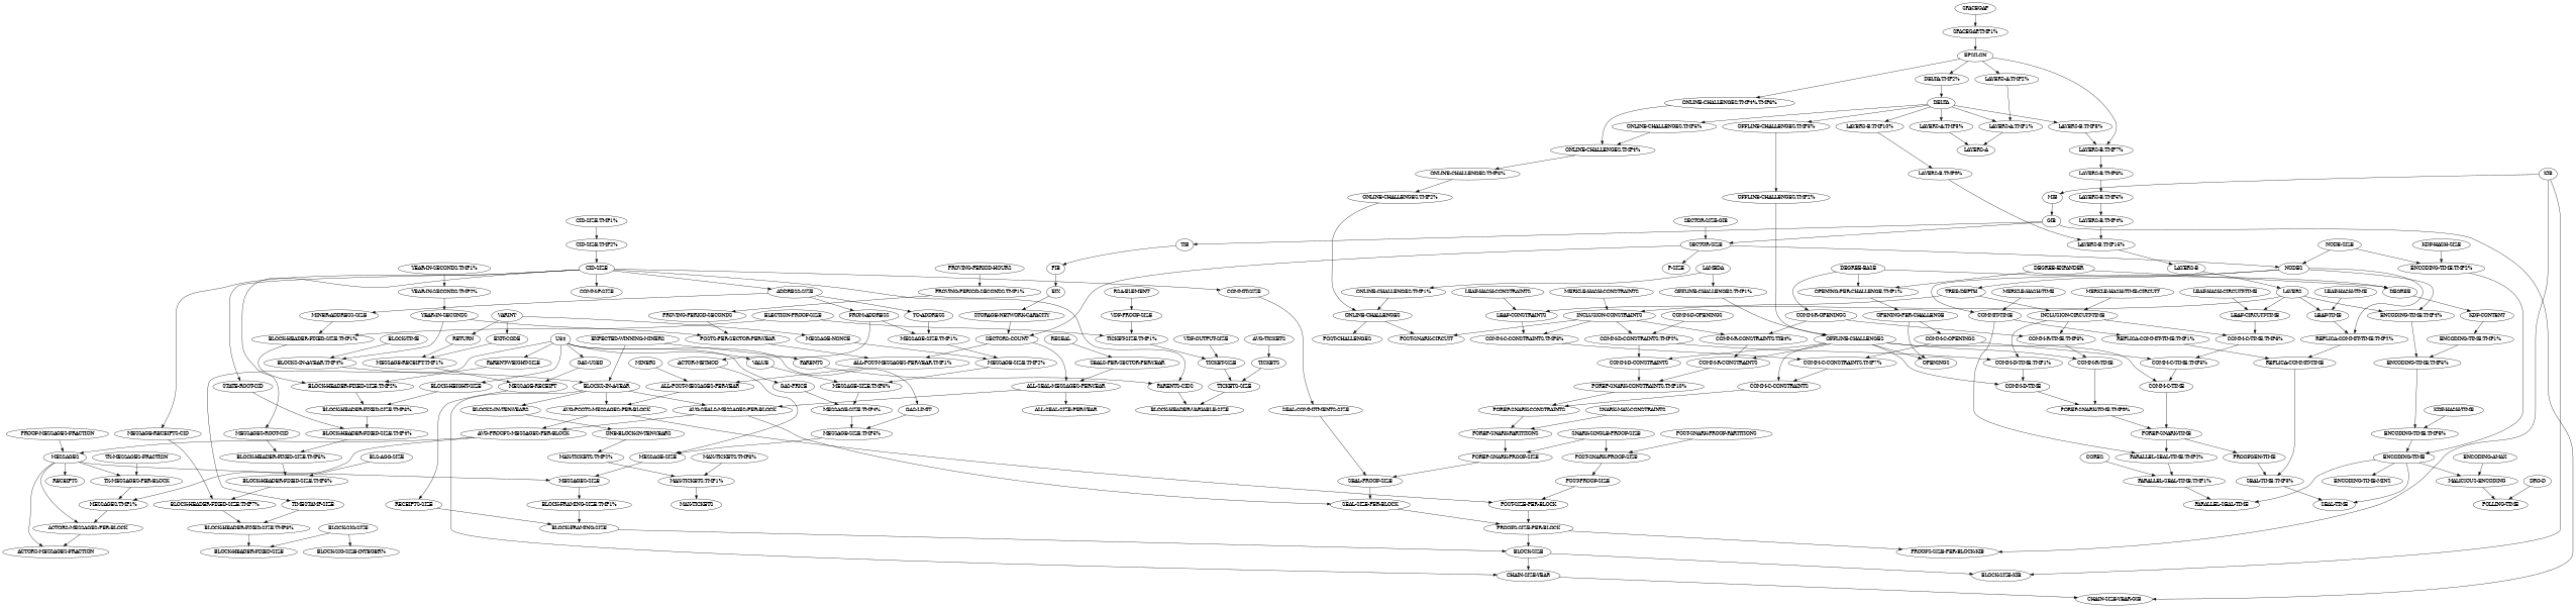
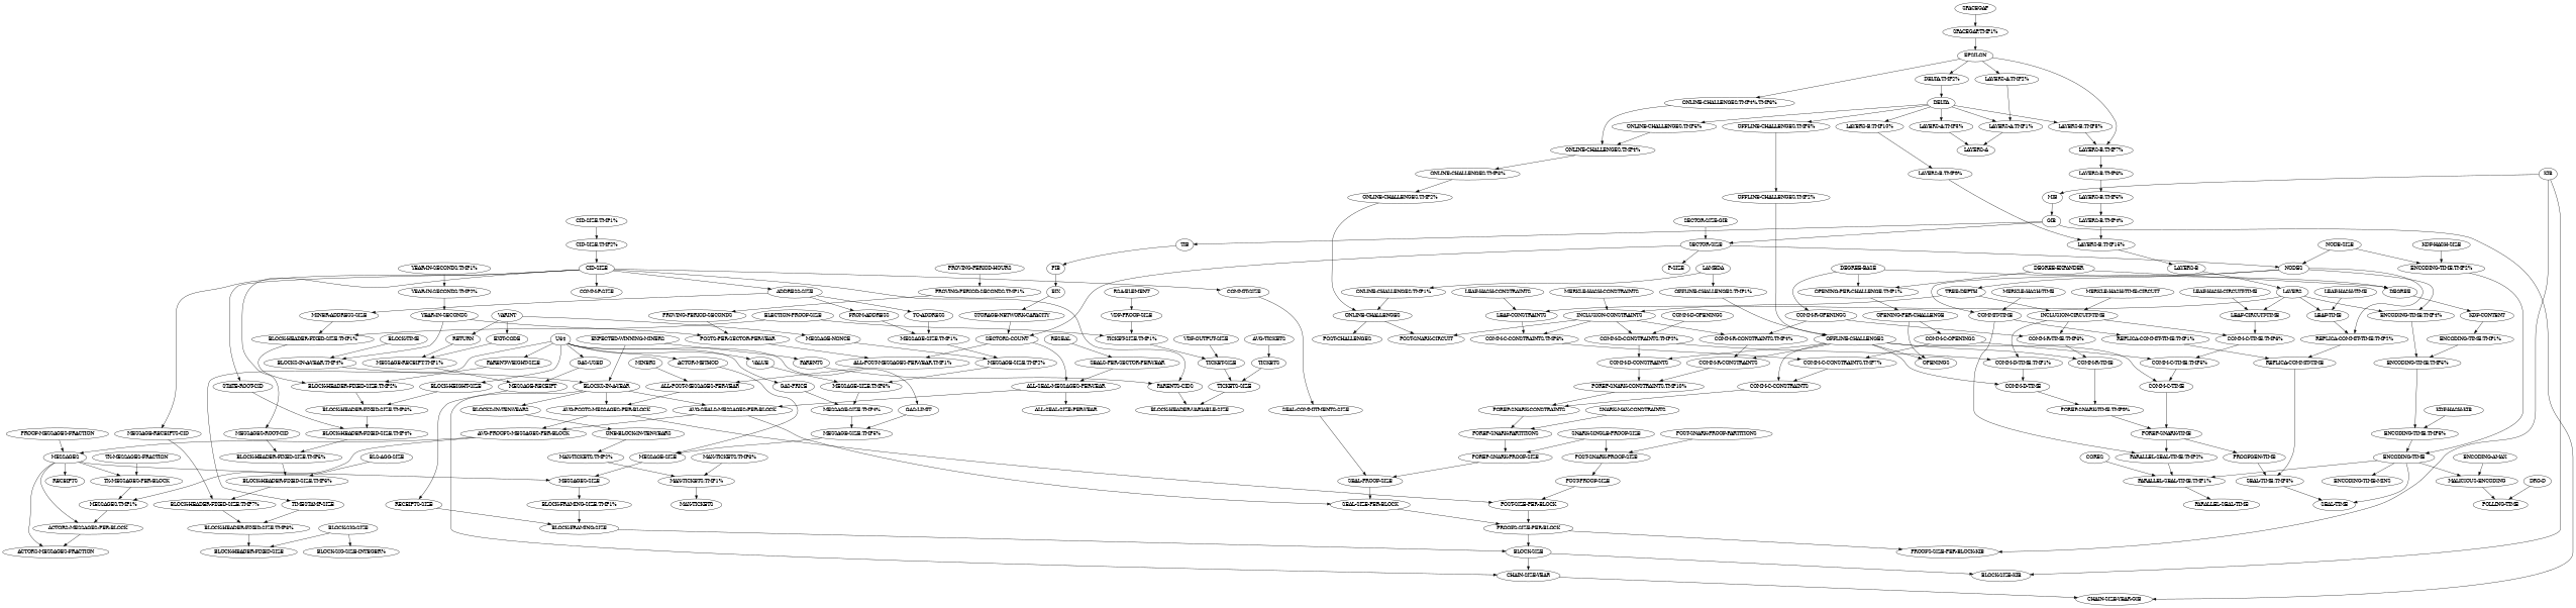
  digraph {
    n1 [label="ACTORS-MESSAGES-FRACTION"]
    n2 [label="ACTORS-MESSAGES-PER-BLOCK"]
    n3 [label="MESSAGES.TMP1%"]
    n4 [label="TX-MESSAGES-FRACTION"]
    n5 [label="TX-MESSAGES-PER-BLOCK"]
    n6 [label="BLOCK-SIZE-KIB"]
    n7 [label="CHAIN-SIZE-YEAR-GIB"]
    n8 [label="CHAIN-SIZE-YEAR"]
    n9 [label="BLOCK-SIZE"]
    n10 [label="BLOCK-FRAMING-SIZE"]
    n11 [label="RECEIPTS-SIZE"]
    n12 [label=RECEIPTS]
    n13 [label="BLOCK-FRAMING-SIZE.TMP1%"]
    n14 [label="MESSAGES-SIZE"]
    n15 [label=MESSAGES]
    n16 [label="PROOF-MESSAGES-FRACTION"]
    n17 [label="PROOFS-SIZE-PER-BLOCK-KIB"]
    n18 [label="PROOFS-SIZE-PER-BLOCK"]
    n19 [label="POST-SIZE-PER-BLOCK"]
    n20 [label="SEAL-SIZE-PER-BLOCK"]
    n21 [label="AVG-PROOFS-MESSAGES-PER-BLOCK"]
    n22 [label="AVG-POSTS-MESSAGES-PER-BLOCK"]
    n23 [label="AVG-SEALS-MESSAGES-PER-BLOCK"]
    n24 [label="ALL-POST-MESSAGES-PER-YEAR"]
    n25 [label=MINERS]
    n26 [label="ALL-POST-MESSAGES-PER-YEAR.TMP1%"]
    n27 [label="ALL-SEAL-SIZE-PER-YEAR"]
    n28 [label="ALL-SEAL-MESSAGES-PER-YEAR"]
    n29 [label="SECTORS-COUNT"]
    n30 [label="STORAGE-NETWORK-CAPACITY"]
    n31 [label="POSTS-PER-SECTOR-PER-YEAR"]
    n32 [label="SEALS-PER-SECTOR-PER-YEAR"]
    n33 [label=RESEAL]
    n34 [label="PROVING-PERIOD-SECONDS"]
    n35 [label="PROVING-PERIOD-SECONDS.TMP1%"]
    n36 [label="PROVING-PERIOD-HOURS"]
    n37 [label="P-SIZE"]
    n38 [label="COMM-P-SIZE"]
    n39 [label="MAX-TICKETS"]
    n40 [label="MAX-TICKETS.TMP3%"]
    n41 [label="MAX-TICKETS.TMP1%"]
    n42 [label="MAX-TICKETS.TMP2%"]
    n43 [label="ONE-BLOCK-IN-TEN-YEARS"]
    n44 [label="BLOCKS-IN-TEN-YEARS"]
    n45 [label="BLOCKS-IN-A-YEAR"]
    n46 [label="BLOCKS-IN-A-YEAR.TMP4%"]
    n47 [label="BLOCK-TIME"]
    n48 [label="BLOCK-HEADER-VARIABLE-SIZE"]
    n49 [label="TICKETS-SIZE"]
    n50 [label=TICKETS]
    n51 [label="AVG-TICKETS"]
    n52 [label="POST-PROOF-SIZE"]
    n53 [label="POST-SNARK-PROOF-PARTITIONS"]
    n54 [label="POST-SNARK-PROOF-SIZE"]
    n55 [label="POST-SNARK-CIRCUIT"]
    n56 [label="POST-CHALLENGES"]
    n57 [label="PARALLEL-SEAL-TIME"]
    n58 [label="PARALLEL-SEAL-TIME.TMP1%"]
    n59 [label=CORES]
    n60 [label="PARALLEL-SEAL-TIME.TMP2%"]
    n61 [label="SEAL-TIME"]
    n62 [label="SEAL-TIME.TMP3%"]
    n63 [label="SEAL-PROOF-SIZE"]
    n64 [label="PROOFGEN-TIME"]
    n65 [label="SNARK-SINGLE-PROOF-SIZE"]
    n66 [label="POREP-SNARK-PROOF-SIZE"]
    n67 [label="POREP-SNARK-PARTITIONS"]
    n68 [label="SNARK-MAX-CONSTRAINTS"]
    n69 [label="POREP-SNARK-CONSTRAINTS"]
    n70 [label="POREP-SNARK-TIME"]
    n71 [label="COMM-C-CONSTRAINTS"]
    n72 [label="COMM-C-CONSTRAINTS.TMP7%"]
    n73 [label="COMM-C-TIME"]
    n74 [label="COMM-C-TIME.TMP5%"]
    n75 [label="COMM-C-OPENINGS"]
    n76 [label=OPENINGS]
    n77 [label="OPENING-PER-CHALLENGE"]
    n78 [label="OPENING-PER-CHALLENGE.TMP1%"]
    n79 [label="ONLINE-CHALLENGES"]
    n80 [label="ONLINE-CHALLENGES.TMP2%"]
    n81 [label="ONLINE-CHALLENGES.TMP3%"]
    n82 [label="ONLINE-CHALLENGES.TMP4%"]
    n83 [label="ONLINE-CHALLENGES.TMP4%.TMP6%"]
    n84 [label="ONLINE-CHALLENGES.TMP5%"]
    n85 [label="ONLINE-CHALLENGES.TMP1%"]
    n86 [label="POREP-SNARK-CONSTRAINTS.TMP10%"]
    n87 [label="POREP-SNARK-TIME.TMP9%"]
    n88 [label="COMM-R-CONSTRAINTS"]
    n89 [label="COMM-R-TIME"]
    n90 [label="COMM-D-CONSTRAINTS"]
    n91 [label="COMM-D-TIME"]
    n92 [label="OFFLINE-CHALLENGES"]
    n93 [label="OFFLINE-CHALLENGES.TMP2%"]
    n94 [label="OFFLINE-CHALLENGES.TMP3%"]
    n95 [label="OFFLINE-CHALLENGES.TMP1%"]
    n96 [label=LAMBDA]
    n97 [label="COMM-C-CONSTRAINTS.TMP8%"]
    n98 [label="COMM-C-TIME.TMP6%"]
    n99 [label="REPLICA-COMMIT-TIME"]
    n100 [label="REPLICA-COMMIT-TIME.TMP2%"]
    n101 [label="LEAF-HASH-TIME"]
    n102 [label="LEAF-TIME"]
    n103 [label="LEAF-HASH-CIRCUIT-TIME"]
    n104 [label="LEAF-CIRCUIT-TIME"]
    n105 [label="LEAF-HASH-CONSTRAINTS"]
    n106 [label="LEAF-CONSTRAINTS"]
    n107 [label="POLLING-TIME"]
    n108 [label="DRG-D"]
    n109 [label="MALICIOUS-ENCODING"]
    n110 [label="ENCODING-AMAX"]
    n111 [label="ENCODING-TIME-MINS"]
    n112 [label="ENCODING-TIME"]
    n113 [label="ENCODING-TIME.TMP6%"]
-   n114 [label="KDF-HASH-TIME"]
+   n114 [label="KDF-HASH-KIB"]
    n115 [label="ENCODING-TIME.TMP5%"]
    n116 [label="ENCODING-TIME.TMP4%"]
    n117 [label=LAYERS]
    n118 [label="LAYERS-B"]
    n119 [label="LAYERS-B.TMP15%"]
    n120 [label="LAYERS-B.TMP9%"]
    n121 [label="LAYERS-B.TMP10%"]
    n122 [label="LAYERS-B.TMP4%"]
    n123 [label="LAYERS-B.TMP5%"]
    n124 [label="LAYERS-B.TMP6%"]
    n125 [label="LAYERS-B.TMP7%"]
    n126 [label="LAYERS-B.TMP8%"]
    n127 [label="LAYERS-A"]
    n128 [label="LAYERS-A.TMP3%"]
    n129 [label="LAYERS-A.TMP1%"]
    n130 [label=DELTA]
    n131 [label="DELTA.TMP2%"]
    n132 [label="LAYERS-A.TMP2%"]
    n133 [label=EPSILON]
    n134 [label="SPACEGAP.TMP1%"]
    n135 [label=SPACEGAP]
-   n136 [label="COMM-R-CONSTRAINTS.TIB4%"]
+   n136 [label="COMM-R-CONSTRAINTS.TMP4%"]
    n137 [label="COMM-R-TIME.TMP3%"]
    n138 [label="COMM-R-OPENINGS"]
    n139 [label="COMM-D-CONSTRAINTS.TMP2%"]
    n140 [label="COMM-D-TIME.TMP1%"]
    n141 [label="COMM-D-OPENINGS"]
    n142 [label="REPLICA-COMMIT-TIME.TMP1%"]
    n143 [label="MERKLE-HASH-TIME"]
    n144 [label="COMMIT-TIME"]
    n145 [label="MERKLE-HASH-CONSTRAINTS"]
    n146 [label="INCLUSION-CONSTRAINTS"]
    n147 [label="MERKLE-HASH-TIME-CIRCUIT"]
    n148 [label="INCLUSION-CIRCUIT-TIME"]
    n149 [label="TREE-DEPTH"]
    n150 [label="SEAL-COMMITMENTS-SIZE"]
    n151 [label="COMMIT-SIZE"]
    n152 [label="KDF-HASH-SIZE"]
    n153 [label="ENCODING-TIME.TMP2%"]
    n154 [label="ENCODING-TIME.TMP1%"]
    n155 [label="KDF-CONTENT"]
    n156 [label=NODES]
    n157 [label="NODE-SIZE"]
    n158 [label="SECTOR-SIZE-GIB"]
    n159 [label="SECTOR-SIZE"]
    n160 [label="DEGREE-EXPANDER"]
    n161 [label=DEGREE]
    n162 [label="DEGREE-BASE"]
    n163 [label="TICKET-SIZE"]
    n164 [label="VDF-OUTPUT-SIZE"]
    n165 [label="TICKET-SIZE.TMP1%"]
    n166 [label="VDF-PROOF-SIZE"]
    n167 [label="RSA-ELEMENT"]
    n168 [label="BLOCK-SIG-SIZE-INTEGER%"]
    n169 [label="BLOCK-HEADER-FIXED-SIZE"]
    n170 [label="BLOCK-SIG-SIZE"]
    n171 [label="BLOCK-HEADER-FIXED-SIZE.TMP8%"]
    n172 [label="TIMESTAMP-SIZE"]
    n173 [label="BLOCK-HEADER-FIXED-SIZE.TMP7%"]
    n174 [label="BLOCK-HEADER-FIXED-SIZE.TMP6%"]
    n175 [label="BLS-AGG-SIZE"]
    n176 [label="PARENTS-CIDS"]
    n177 [label=PARENTS]
    n178 [label="EXPECTED-WINNING-MINERS"]
    n179 [label="BLOCK-HEADER-FIXED-SIZE.TMP5%"]
    n180 [label="BLOCK-HEADER-FIXED-SIZE.TMP4%"]
    n181 [label="BLOCK-HEADER-FIXED-SIZE.TMP3%"]
    n182 [label="BLOCK-HEADER-FIXED-SIZE.TMP2%"]
    n183 [label="ELECTION-PROOF-SIZE"]
    n184 [label="BLOCK-HEADER-FIXED-SIZE.TMP1%"]
    n185 [label="MINER-ADDRESS-SIZE"]
    n186 [label="BLOCK-HEIGHT-SIZE"]
    n187 [label="PARENT-WEIGHT-SIZE"]
    n188 [label="STATE-ROOT-CID"]
    n189 [label="MESSAGE-RECEIPT"]
    n190 [label="GAS-USED"]
    n191 [label="MESSAGE-RECEIPT.TMP1%"]
    n192 [label=RETURN]
    n193 [label="EXIT-CODE"]
    n194 [label="MESSAGE-RECEIPTS-CID"]
    n195 [label="MESSAGE-SIZE"]
    n196 [label="ACTOR-METHOD"]
    n197 [label="MESSAGE-SIZE.TMP5%"]
    n198 [label="GAS-LIMIT"]
    n199 [label="MESSAGE-SIZE.TMP4%"]
    n200 [label="GAS-PRICE"]
    n201 [label="MESSAGE-SIZE.TMP3%"]
    n202 [label=VALUE]
    n203 [label=U64]
    n204 [label="MESSAGE-SIZE.TMP2%"]
    n205 [label="MESSAGE-NONCE"]
    n206 [label=VARINT]
    n207 [label="MESSAGE-SIZE.TMP1%"]
    n208 [label="FROM-ADDRESS"]
    n209 [label="TO-ADDRESS"]
    n210 [label="MESSAGES-ROOT-CID"]
    n211 [label="ADDRESS-SIZE"]
    n212 [label="YEAR-IN-SECONDS"]
    n213 [label="YEAR-IN-SECONDS.TMP2%"]
    n214 [label="YEAR-IN-SECONDS.TMP1%"]
    n215 [label=EIX]
    n216 [label=PIB]
    n217 [label=TIB]
    n218 [label=GIB]
    n219 [label=MIB]
    n220 [label=KIB]
    n221 [label="CID-SIZE"]
    n222 [label="CID-SIZE.TMP2%"]
    n223 [label="CID-SIZE.TMP1%"]
    n2 -> n1
    n3 -> n2
    n4 -> n5
    n5 -> n3
    n8 -> n7
    n9 -> n6
    n9 -> n8
    n10 -> n9
    n11 -> n10
    n13 -> n10
    n14 -> n13
    n15 -> n1
    n15 -> n2
    n15 -> n5
    n15 -> n12
    n15 -> n14
    n16 -> n15
    n18 -> n9
    n18 -> n17
    n19 -> n18
    n20 -> n18
    n21 -> n3
    n21 -> n15
    n22 -> n19
    n22 -> n21
    n23 -> n20
    n23 -> n21
    n24 -> n22
    n25 -> n24
    n26 -> n24
    n28 -> n23
    n28 -> n27
    n29 -> n26
    n29 -> n28
    n30 -> n29
    n31 -> n26
    n32 -> n28
    n33 -> n32
    n34 -> n31
    n35 -> n34
    n36 -> n35
    n40 -> n41
    n41 -> n39
    n42 -> n41
    n43 -> n42
    n44 -> n43
    n45 -> n8
    n45 -> n22
    n45 -> n23
    n45 -> n44
    n46 -> n45
    n47 -> n46
    n49 -> n48
    n50 -> n49
    n51 -> n50
    n52 -> n19
    n53 -> n54
    n54 -> n52
    n58 -> n57
    n59 -> n58
    n60 -> n58
    n62 -> n61
    n63 -> n20
    n64 -> n62
    n65 -> n54
    n65 -> n66
    n66 -> n63
    n67 -> n66
    n68 -> n67
    n69 -> n67
    n70 -> n60
    n70 -> n64
    n71 -> n69
    n72 -> n71
    n73 -> n70
    n74 -> n73
    n75 -> n72
    n75 -> n74
    n77 -> n75
    n77 -> n76
    n78 -> n77
    n79 -> n55
    n79 -> n56
    n80 -> n79
    n81 -> n80
    n82 -> n81
    n83 -> n82
    n84 -> n82
    n85 -> n79
    n86 -> n69
    n87 -> n70
    n88 -> n86
    n89 -> n87
    n90 -> n86
    n91 -> n87
    n92 -> n71
    n92 -> n73
    n92 -> n76
    n92 -> n88
    n92 -> n89
    n92 -> n90
    n92 -> n91
    n93 -> n92
    n94 -> n93
    n95 -> n92
    n96 -> n85
    n96 -> n95
    n97 -> n72
    n98 -> n74
    n99 -> n62
    n100 -> n99
    n101 -> n102
    n102 -> n100
    n103 -> n104
    n104 -> n98
    n105 -> n106
    n106 -> n97
    n108 -> n107
    n109 -> n107
    n110 -> n109
-   n112 -> n57
+   n112 -> n58
    n112 -> n61
    n112 -> n109
    n112 -> n111
    n113 -> n112
    n114 -> n113
    n115 -> n113
    n116 -> n115
    n117 -> n102
    n117 -> n104
    n117 -> n106
    n117 -> n116
    n118 -> n117
    n119 -> n118
    n120 -> n119
    n121 -> n120
    n122 -> n119
    n123 -> n122
    n124 -> n123
    n125 -> n124
    n126 -> n125
    n128 -> n127
    n129 -> n127
    n130 -> n84
    n130 -> n94
    n130 -> n121
    n130 -> n126
    n130 -> n128
    n130 -> n129
    n131 -> n130
    n132 -> n129
    n133 -> n83
    n133 -> n125
    n133 -> n131
    n133 -> n132
    n134 -> n133
    n135 -> n134
    n136 -> n88
    n137 -> n89
    n138 -> n136
    n138 -> n137
    n139 -> n90
    n139 -> n140
    n140 -> n91
    n141 -> n139
    n142 -> n99
    n143 -> n144
    n144 -> n60
    n144 -> n142
    n145 -> n146
    n146 -> n55
    n146 -> n97
    n146 -> n136
    n146 -> n139
    n147 -> n148
    n148 -> n98
    n148 -> n137
    n148 -> n140
    n149 -> n146
    n149 -> n148
    n150 -> n63
    n151 -> n150
    n152 -> n153
    n153 -> n112
    n154 -> n115
    n155 -> n154
    n156 -> n100
    n156 -> n116
    n156 -> n144
    n156 -> n149
    n157 -> n153
    n157 -> n156
    n158 -> n159
    n159 -> n29
    n159 -> n37
    n159 -> n156
    n160 -> n78
    n160 -> n161
    n161 -> n155
    n162 -> n78
    n162 -> n138
    n162 -> n161
    n163 -> n49
    n164 -> n163
    n165 -> n163
    n166 -> n165
    n167 -> n166
    n170 -> n168
    n170 -> n169
    n171 -> n169
    n172 -> n171
    n173 -> n171
    n174 -> n173
    n175 -> n174
    n176 -> n48
    n177 -> n176
    n178 -> n45
    n178 -> n177
    n179 -> n174
    n180 -> n179
    n181 -> n180
    n182 -> n181
    n183 -> n165
    n183 -> n184
    n184 -> n182
    n185 -> n184
    n186 -> n181
    n187 -> n182
    n188 -> n180
    n189 -> n11
    n190 -> n189
    n191 -> n189
    n192 -> n191
    n193 -> n191
    n194 -> n173
    n195 -> n14
    n196 -> n195
    n197 -> n195
    n198 -> n197
    n199 -> n197
    n200 -> n199
    n201 -> n199
    n202 -> n201
    n203 -> n172
    n203 -> n186
    n203 -> n187
    n203 -> n190
-   n208 -> n196
+   n203 -> n196
    n203 -> n198
    n203 -> n200
    n203 -> n202
    n204 -> n201
    n205 -> n204
    n206 -> n192
    n206 -> n193
    n206 -> n205
    n207 -> n204
    n208 -> n207
    n209 -> n207
    n210 -> n179
    n211 -> n185
    n211 -> n208
    n211 -> n209
    n212 -> n31
    n212 -> n46
    n213 -> n212
    n214 -> n213
    n215 -> n30
    n216 -> n215
    n217 -> n216
    n218 -> n7
    n218 -> n159
    n218 -> n217
    n219 -> n218
    n220 -> n6
    n220 -> n17
    n220 -> n219
    n221 -> n38
    n221 -> n151
    n221 -> n176
    n221 -> n188
    n221 -> n194
    n221 -> n210
    n221 -> n211
    n222 -> n221
    n223 -> n222
  }
